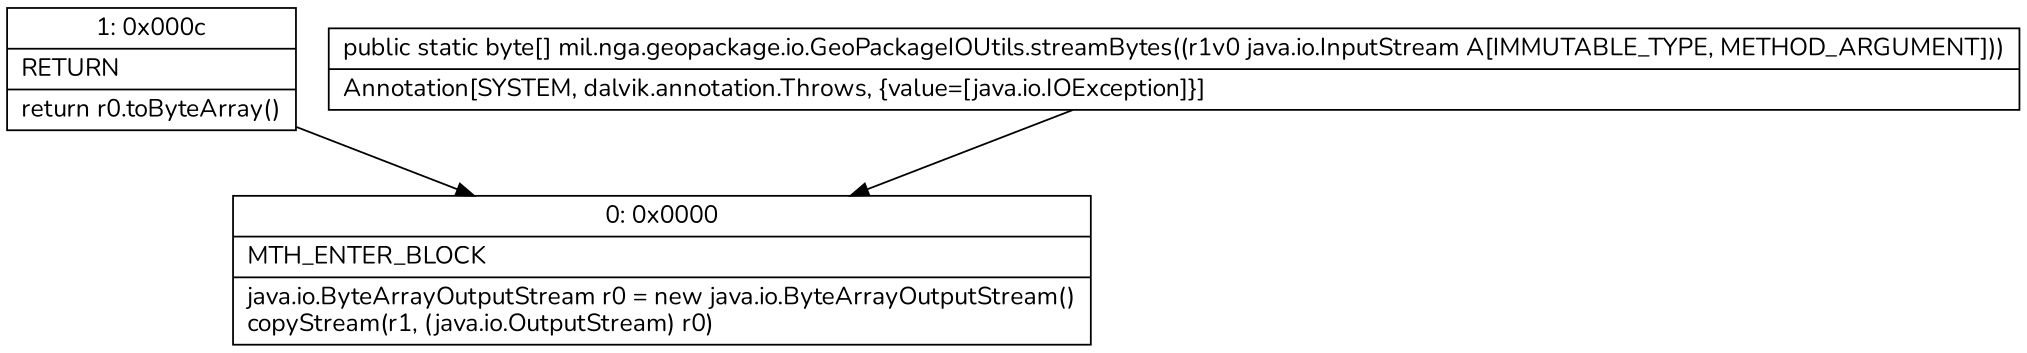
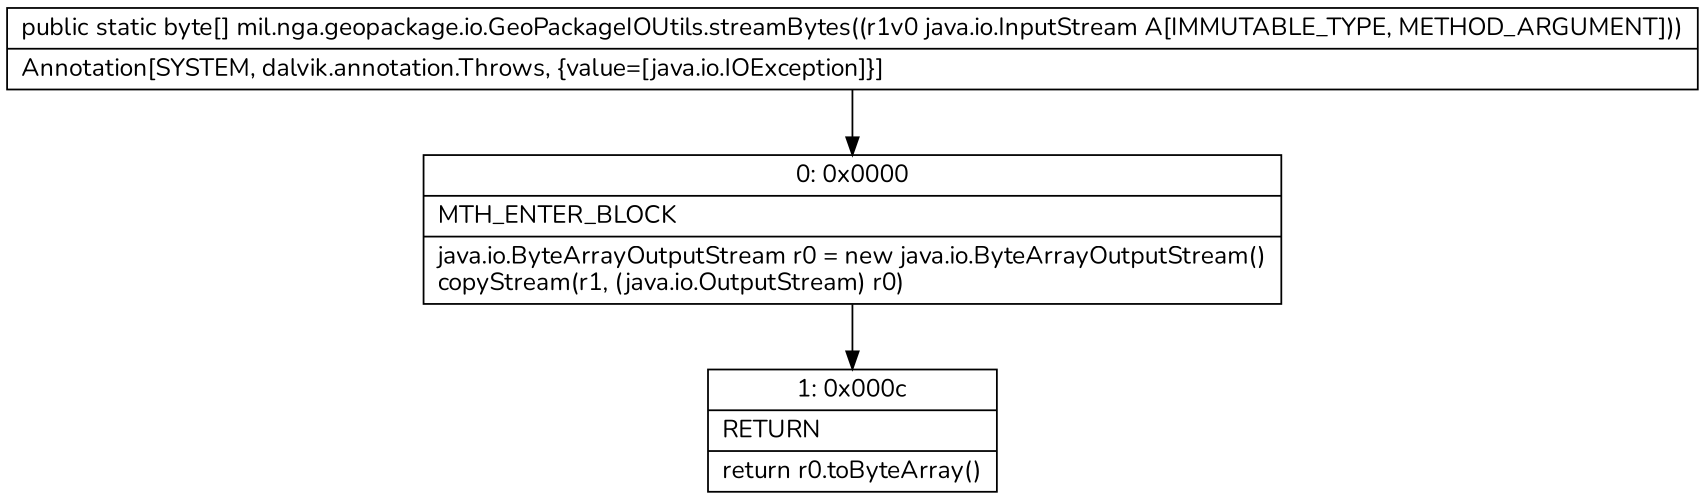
  digraph {
    fontname=Nunito
    node [shape=record fontname=Nunito]
    edge [fontname=Nunito]
    n1 [label="{0\:\ 0x0000|MTH_ENTER_BLOCK\l|java.io.ByteArrayOutputStream r0 = new java.io.ByteArrayOutputStream()\lcopyStream(r1, (java.io.OutputStream) r0)\l}"]
    n2 [label="{1\:\ 0x000c|RETURN\l|return r0.toByteArray()\l}"]
    n3 [label="{public static byte[] mil.nga.geopackage.io.GeoPackageIOUtils.streamBytes((r1v0 java.io.InputStream A[IMMUTABLE_TYPE, METHOD_ARGUMENT]))  | Annotation[SYSTEM, dalvik.annotation.Throws, \{value=[java.io.IOException]\}]\l}"]
-   n2 -> n1
+   n1 -> n2
    n3 -> n1
  }
